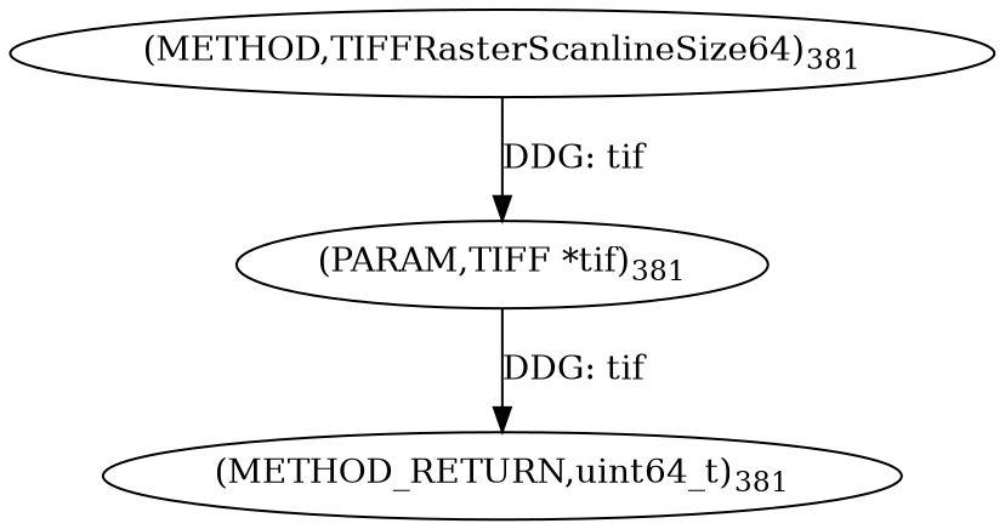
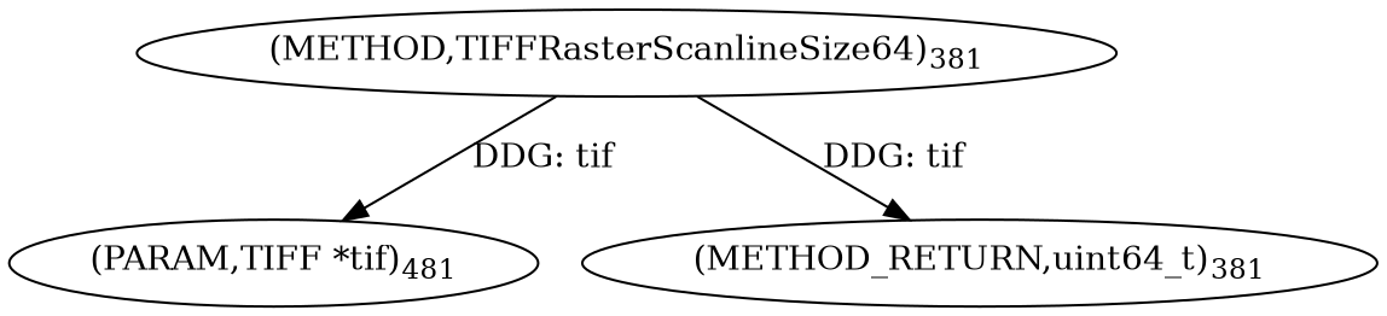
  digraph {
    n1 [label=<(METHOD,TIFFRasterScanlineSize64)<SUB>381</SUB>>]
-   n2 [label=<(PARAM,TIFF *tif)<SUB>381</SUB>>]
+   n2 [label=<(PARAM,TIFF *tif)<SUB>481</SUB>>]
    n3 [label=<(METHOD_RETURN,uint64_t)<SUB>381</SUB>>]
    n1 -> n2 [label="DDG: tif"]
-   n2 -> n3 [label="DDG: tif"]
+   n1 -> n3 [label="DDG: tif"]
  }
